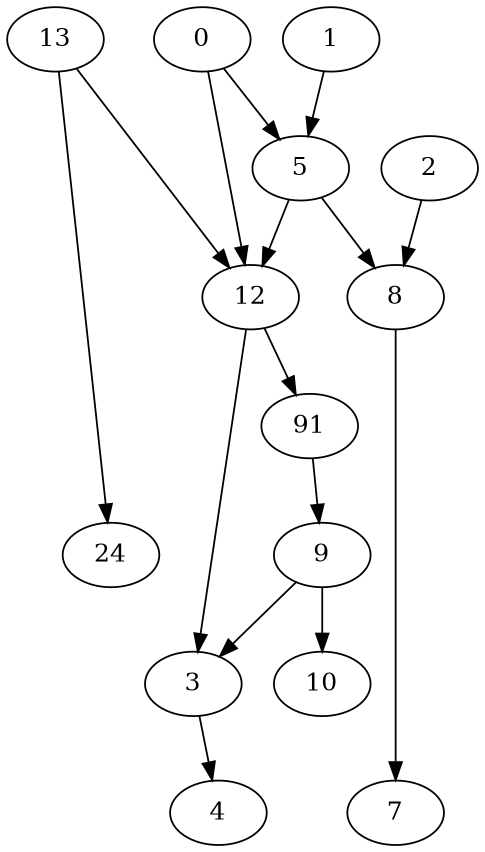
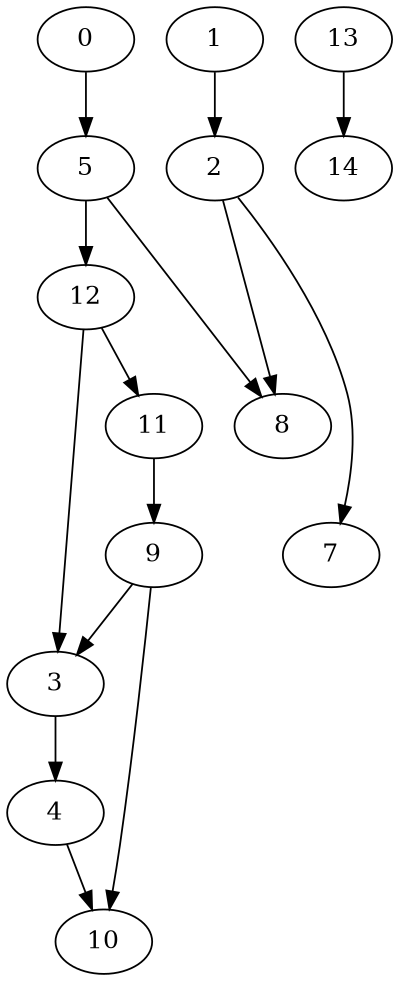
  digraph {
    edge [weight=0]
    0
    5
    12
    8
    3
-   11 [label=91]
+   11
    2
    7
    4
    9
    10
    1
    13
-   14 [label=24]
+   14
    0 -> 5
-   0 -> 12 [weight=1]
    5 -> 12 [weight=1]
    5 -> 8
    12 -> 3
    12 -> 11
-   8 -> 7
+   2 -> 7
    3 -> 4
    11 -> 9
    2 -> 8
+   4 -> 10
    9 -> 3
    9 -> 10
-   1 -> 5
-   13 -> 12
+   1 -> 2
    13 -> 14
  }
